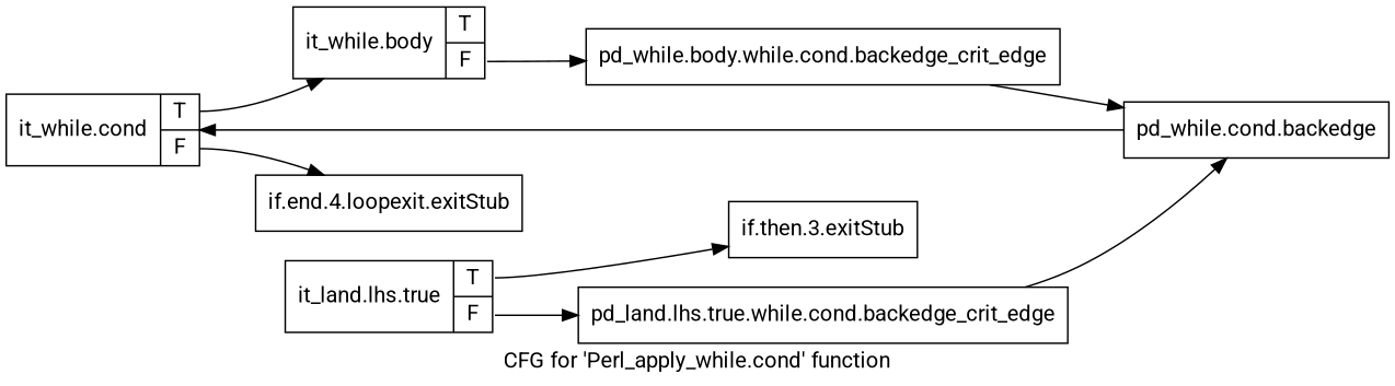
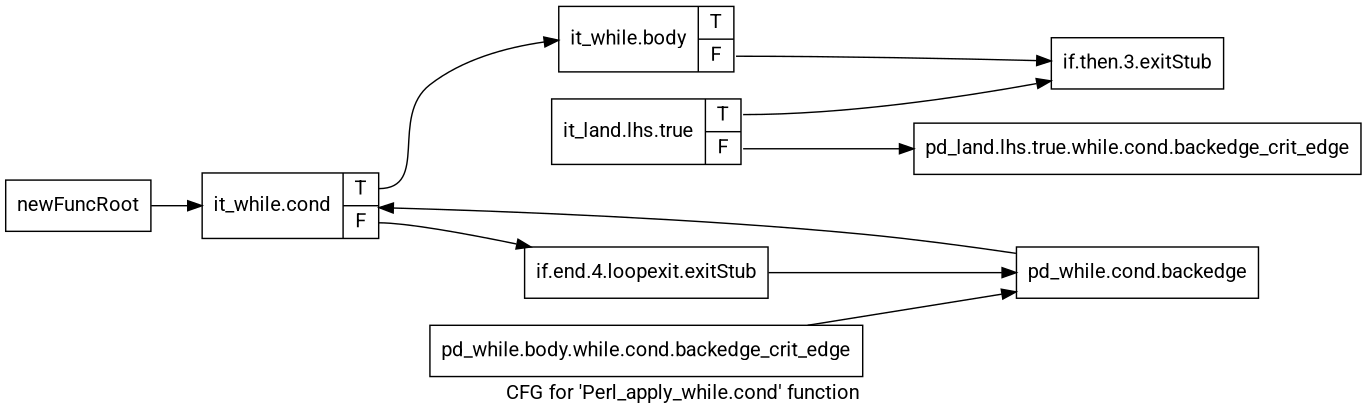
  digraph {
    fontname=Roboto
    label="CFG for 'Perl_apply_while.cond' function"
    rankdir=LR
    node [fontname=Roboto shape=record]
    edge [fontname=Roboto]
+   n1 [label="{newFuncRoot}"]
    n2 [label="{it_while.cond|{<s0>T|<s1>F}}"]
    n3 [label="{if.end.4.loopexit.exitStub}"]
    n4 [label="{it_while.body|{<s0>T|<s1>F}}"]
    n5 [label="{pd_while.body.while.cond.backedge_crit_edge}"]
    n6 [label="{if.then.3.exitStub}"]
    n7 [label="{it_land.lhs.true|{<s0>T|<s1>F}}"]
    n8 [label="{pd_land.lhs.true.while.cond.backedge_crit_edge}"]
    n9 [label="{pd_while.cond.backedge}"]
+   n1 -> n2
    n2 -> n3 [tailport=s1]
    n2 -> n4 [tailport=s0]
-   n4 -> n5 [tailport=s1]
+   n4 -> n6 [tailport=s1]
    n5 -> n9
    n7 -> n6 [tailport=s0]
    n7 -> n8 [tailport=s1]
-   n8 -> n9
+   n3 -> n9
    n9 -> n2
  }
